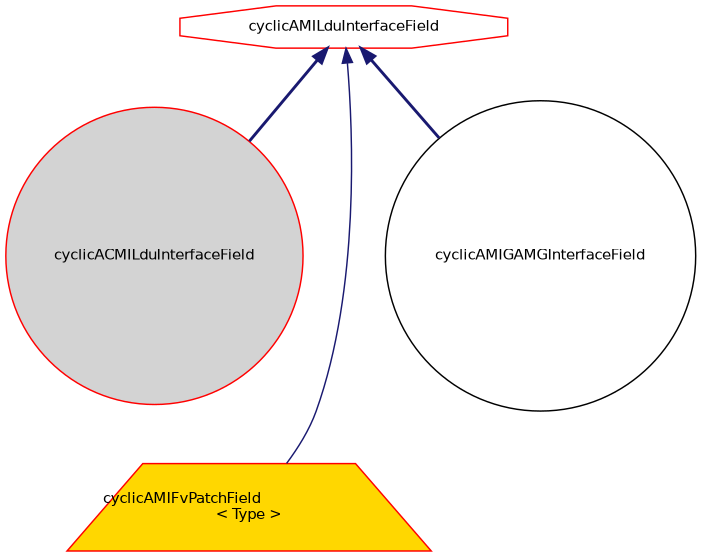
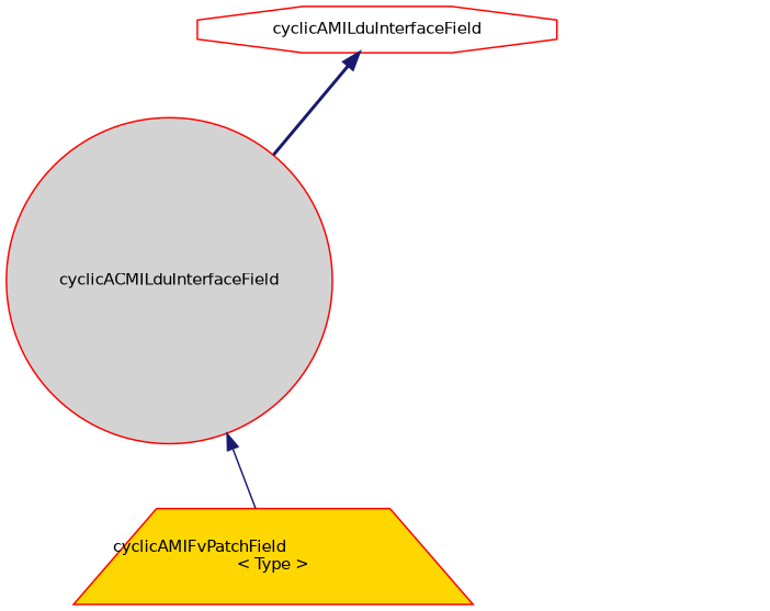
  digraph {
    rankdir=TB
    node [color=red fillcolor=white fontname=Helvetica fontsize=10 shape=circle style=filled]
    edge [color=midnightblue dir=back fontname=Helvetica fontsize=10 labelfontname=Helvetica labelfontsize=10 style=bold]
    n1 [fontcolor=black height=0.2 label=cyclicAMILduInterfaceField shape=octagon width=0.4]
    n2 [fillcolor=lightgrey height=0.2 label=cyclicACMILduInterfaceField width=0.4]
    n3 [fillcolor=gold height=0.2 label="cyclicAMIFvPatchField\l\< Type \>" shape=trapezium width=0.4]
-   n4 [color=black height=0.2 label=cyclicAMIGAMGInterfaceField width=0.4]
    n1 -> n2
-   n1 -> n3 [style=solid]
-   n1 -> n4
+   n2 -> n3 [style=solid]
  }
